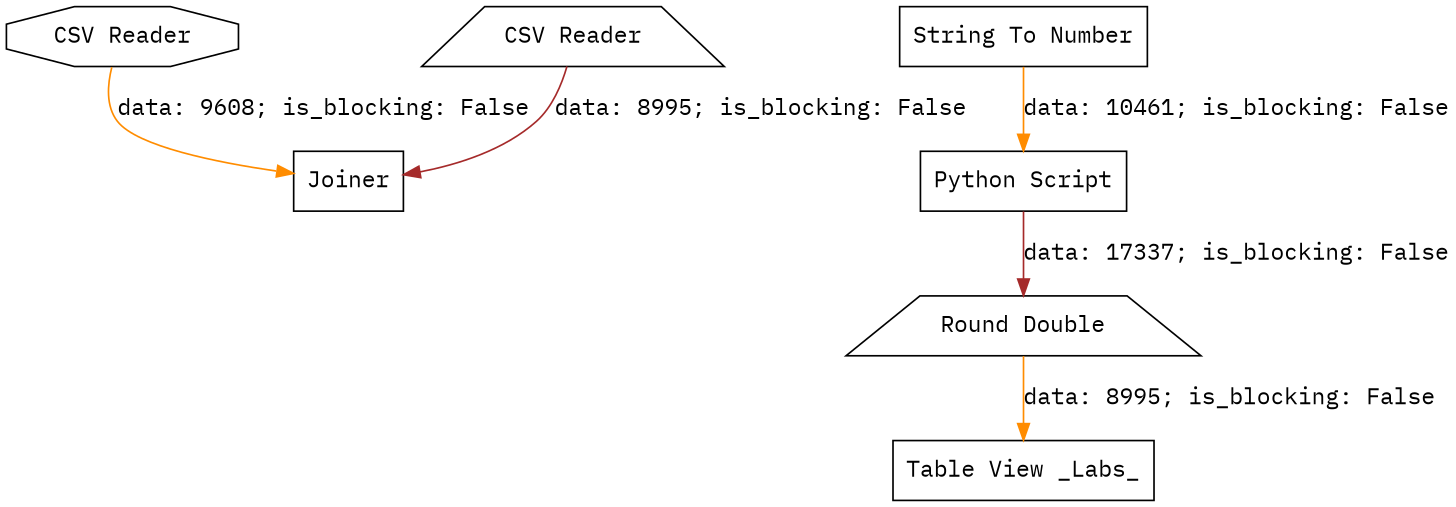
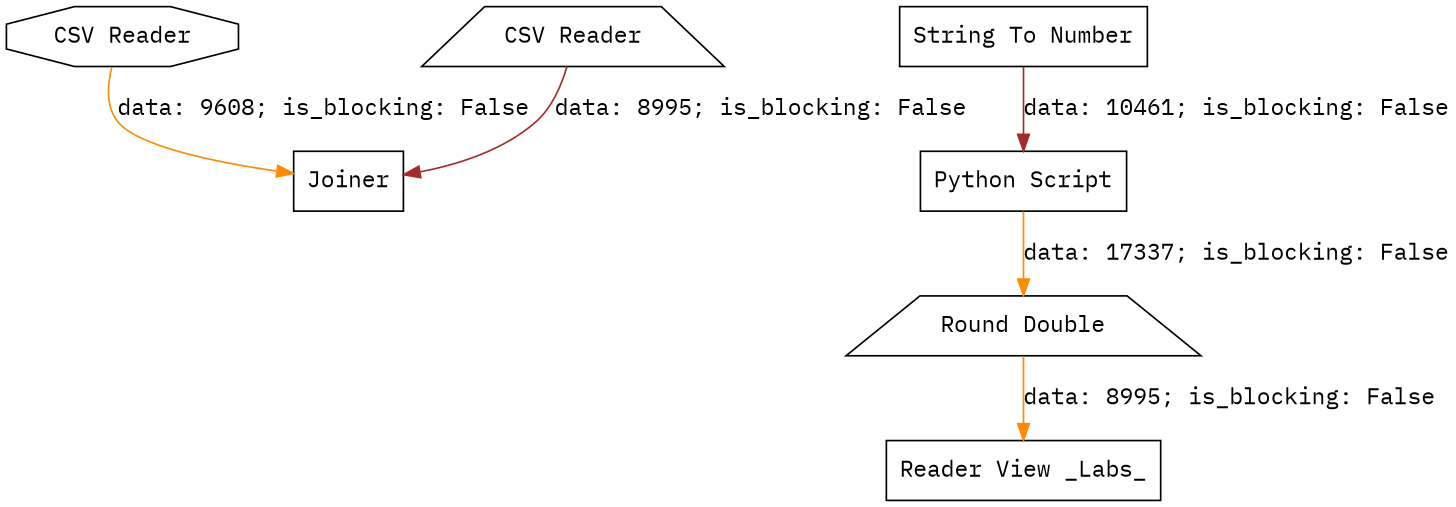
  digraph {
    fontname="IBM Plex Mono"
    rankdir=TB
    node [fontname="IBM Plex Mono" shape=box]
    edge [color=brown fontname="IBM Plex Mono"]
    n1 [label="CSV Reader" shape=octagon]
    n2 [label=Joiner]
    n3 [label="Round Double" shape=trapezium]
-   n4 [label="Table View _Labs_"]
+   n4 [label="Reader View _Labs_"]
    n5 [label="Python Script"]
    n6 [label="CSV Reader" shape=trapezium]
    n7 [label="String To Number"]
    n1 -> n2 [color=darkorange label="data: 9608; is_blocking: False"]
    n3 -> n4 [color=darkorange label="data: 8995; is_blocking: False"]
-   n5 -> n3 [label="data: 17337; is_blocking: False"]
+   n5 -> n3 [color=darkorange label="data: 17337; is_blocking: False"]
    n6 -> n2 [label="data: 8995; is_blocking: False"]
-   n7 -> n5 [color=darkorange label="data: 10461; is_blocking: False"]
+   n7 -> n5 [label="data: 10461; is_blocking: False"]
  }
